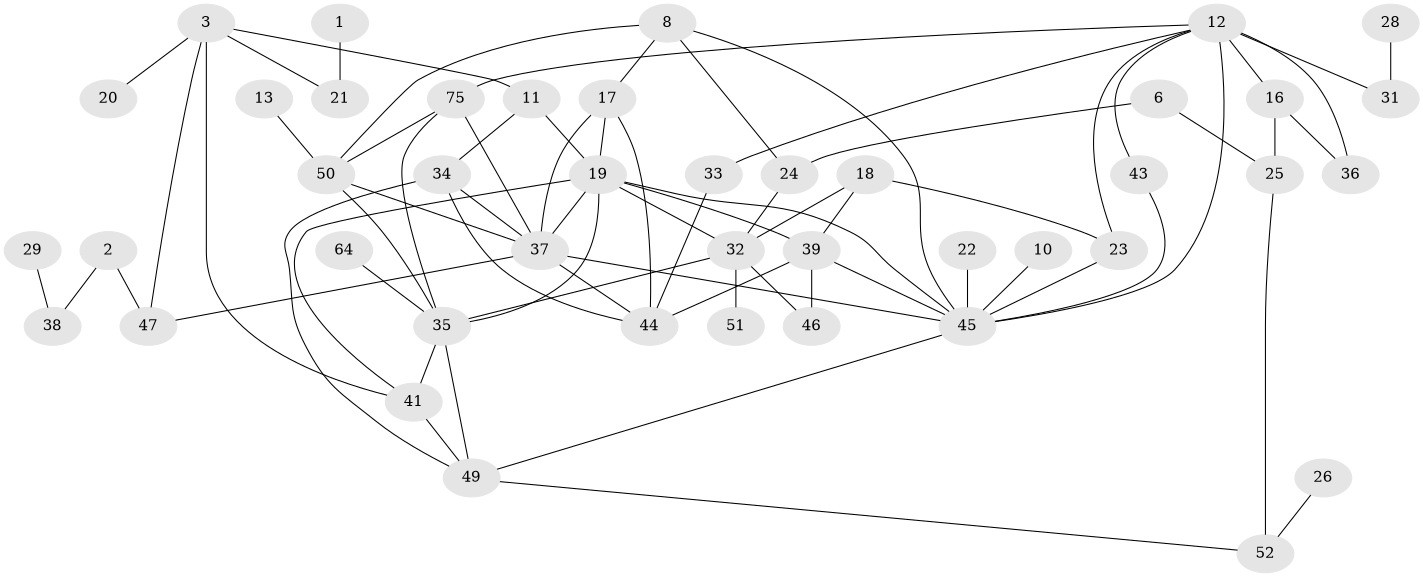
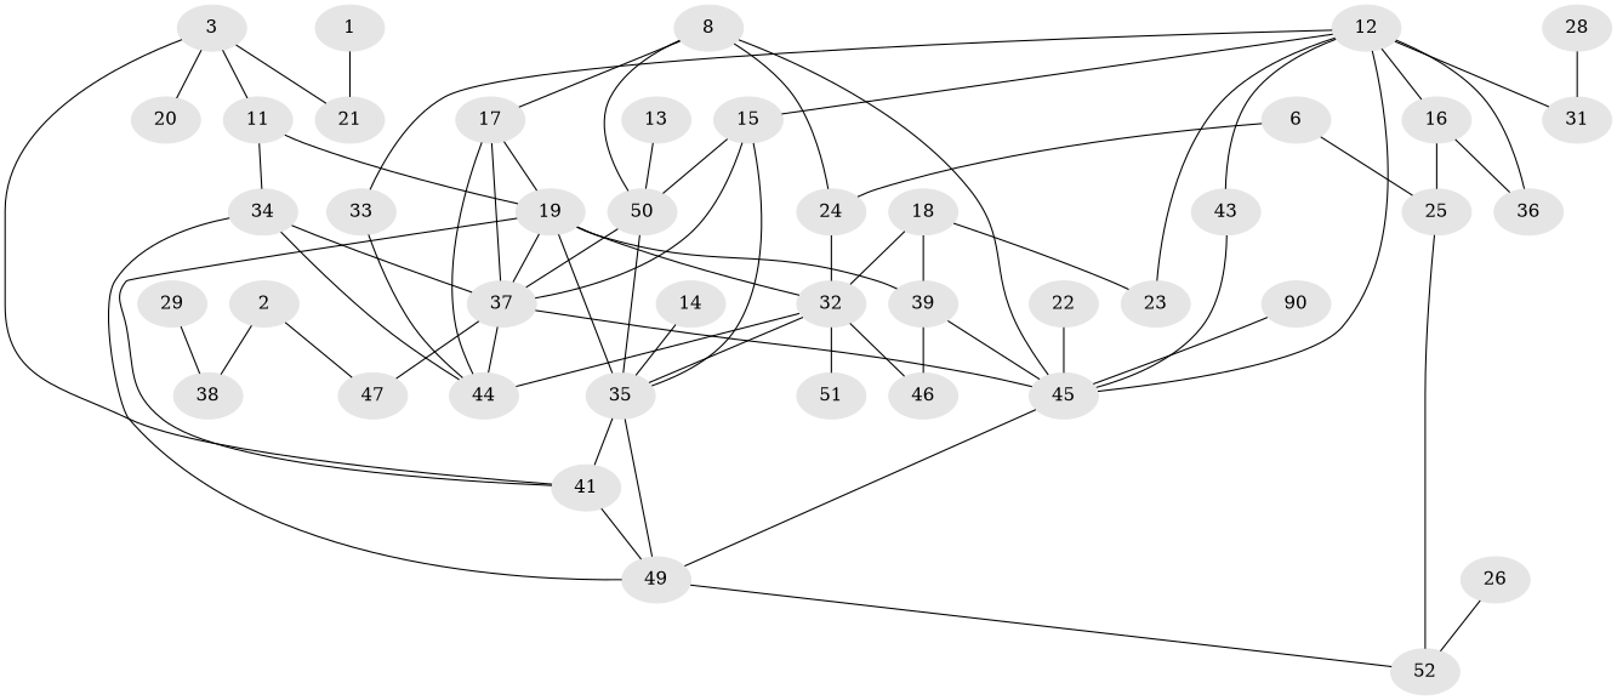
  graph {
    node [color=gray90 style=filled]
    edge [weight=1.0]
    2
    38
    47
    3
    11
    20
    21
    41
    19
    34
    49
    6
    24
    25
    32
    52
    n17 [label=1]
    8
    17
    n20 [label=50]
    45
    37
    44
    35
-   10
+   10 [label=90]
    39
    12
-   15 [label=75]
+   15
    16
    23
    31
    33
    36
    43
    13
-   14 [label=64]
+   14
    18
    46
    51
    22
    26
    28
    29
    2 -- 38
    2 -- 47
-   3 -- 47
    3 -- 11
    3 -- 20
    3 -- 21
    3 -- 41
    11 -- 19
    11 -- 34
    41 -- 49
    19 -- 41
    19 -- 32 [weight=2.0]
-   19 -- 45
    19 -- 37
    19 -- 35 [weight=2.0]
    19 -- 39 [weight=2.0]
    34 -- 49
    34 -- 37
    34 -- 44
    49 -- 52
    6 -- 24
    6 -- 25
    24 -- 32
    25 -- 52
    32 -- 35
    32 -- 46
    32 -- 51
    n17 -- 21
    8 -- 24
    8 -- 17
    8 -- n20
    8 -- 45
    17 -- 19
    17 -- 37 [weight=2.0]
    17 -- 44
    n20 -- 37
    n20 -- 35
    45 -- 49
    37 -- 47
    37 -- 45
    37 -- 44
    35 -- 41 [weight=2.0]
    35 -- 49
    10 -- 45
    39 -- 45
-   39 -- 44 [weight=2.0]
+   32 -- 44 [weight=2.0]
    39 -- 46
    12 -- 45 [weight=2.0]
    12 -- 15
    12 -- 16
    12 -- 23
    12 -- 31
    12 -- 33
    12 -- 36
    12 -- 43
    15 -- n20
    15 -- 37 [weight=2.0]
    15 -- 35
    16 -- 25
    16 -- 36
-   23 -- 45
    33 -- 44
    43 -- 45
    13 -- n20
    14 -- 35
    18 -- 32
    18 -- 39
    18 -- 23
    22 -- 45
    26 -- 52
    28 -- 31
    29 -- 38
  }
